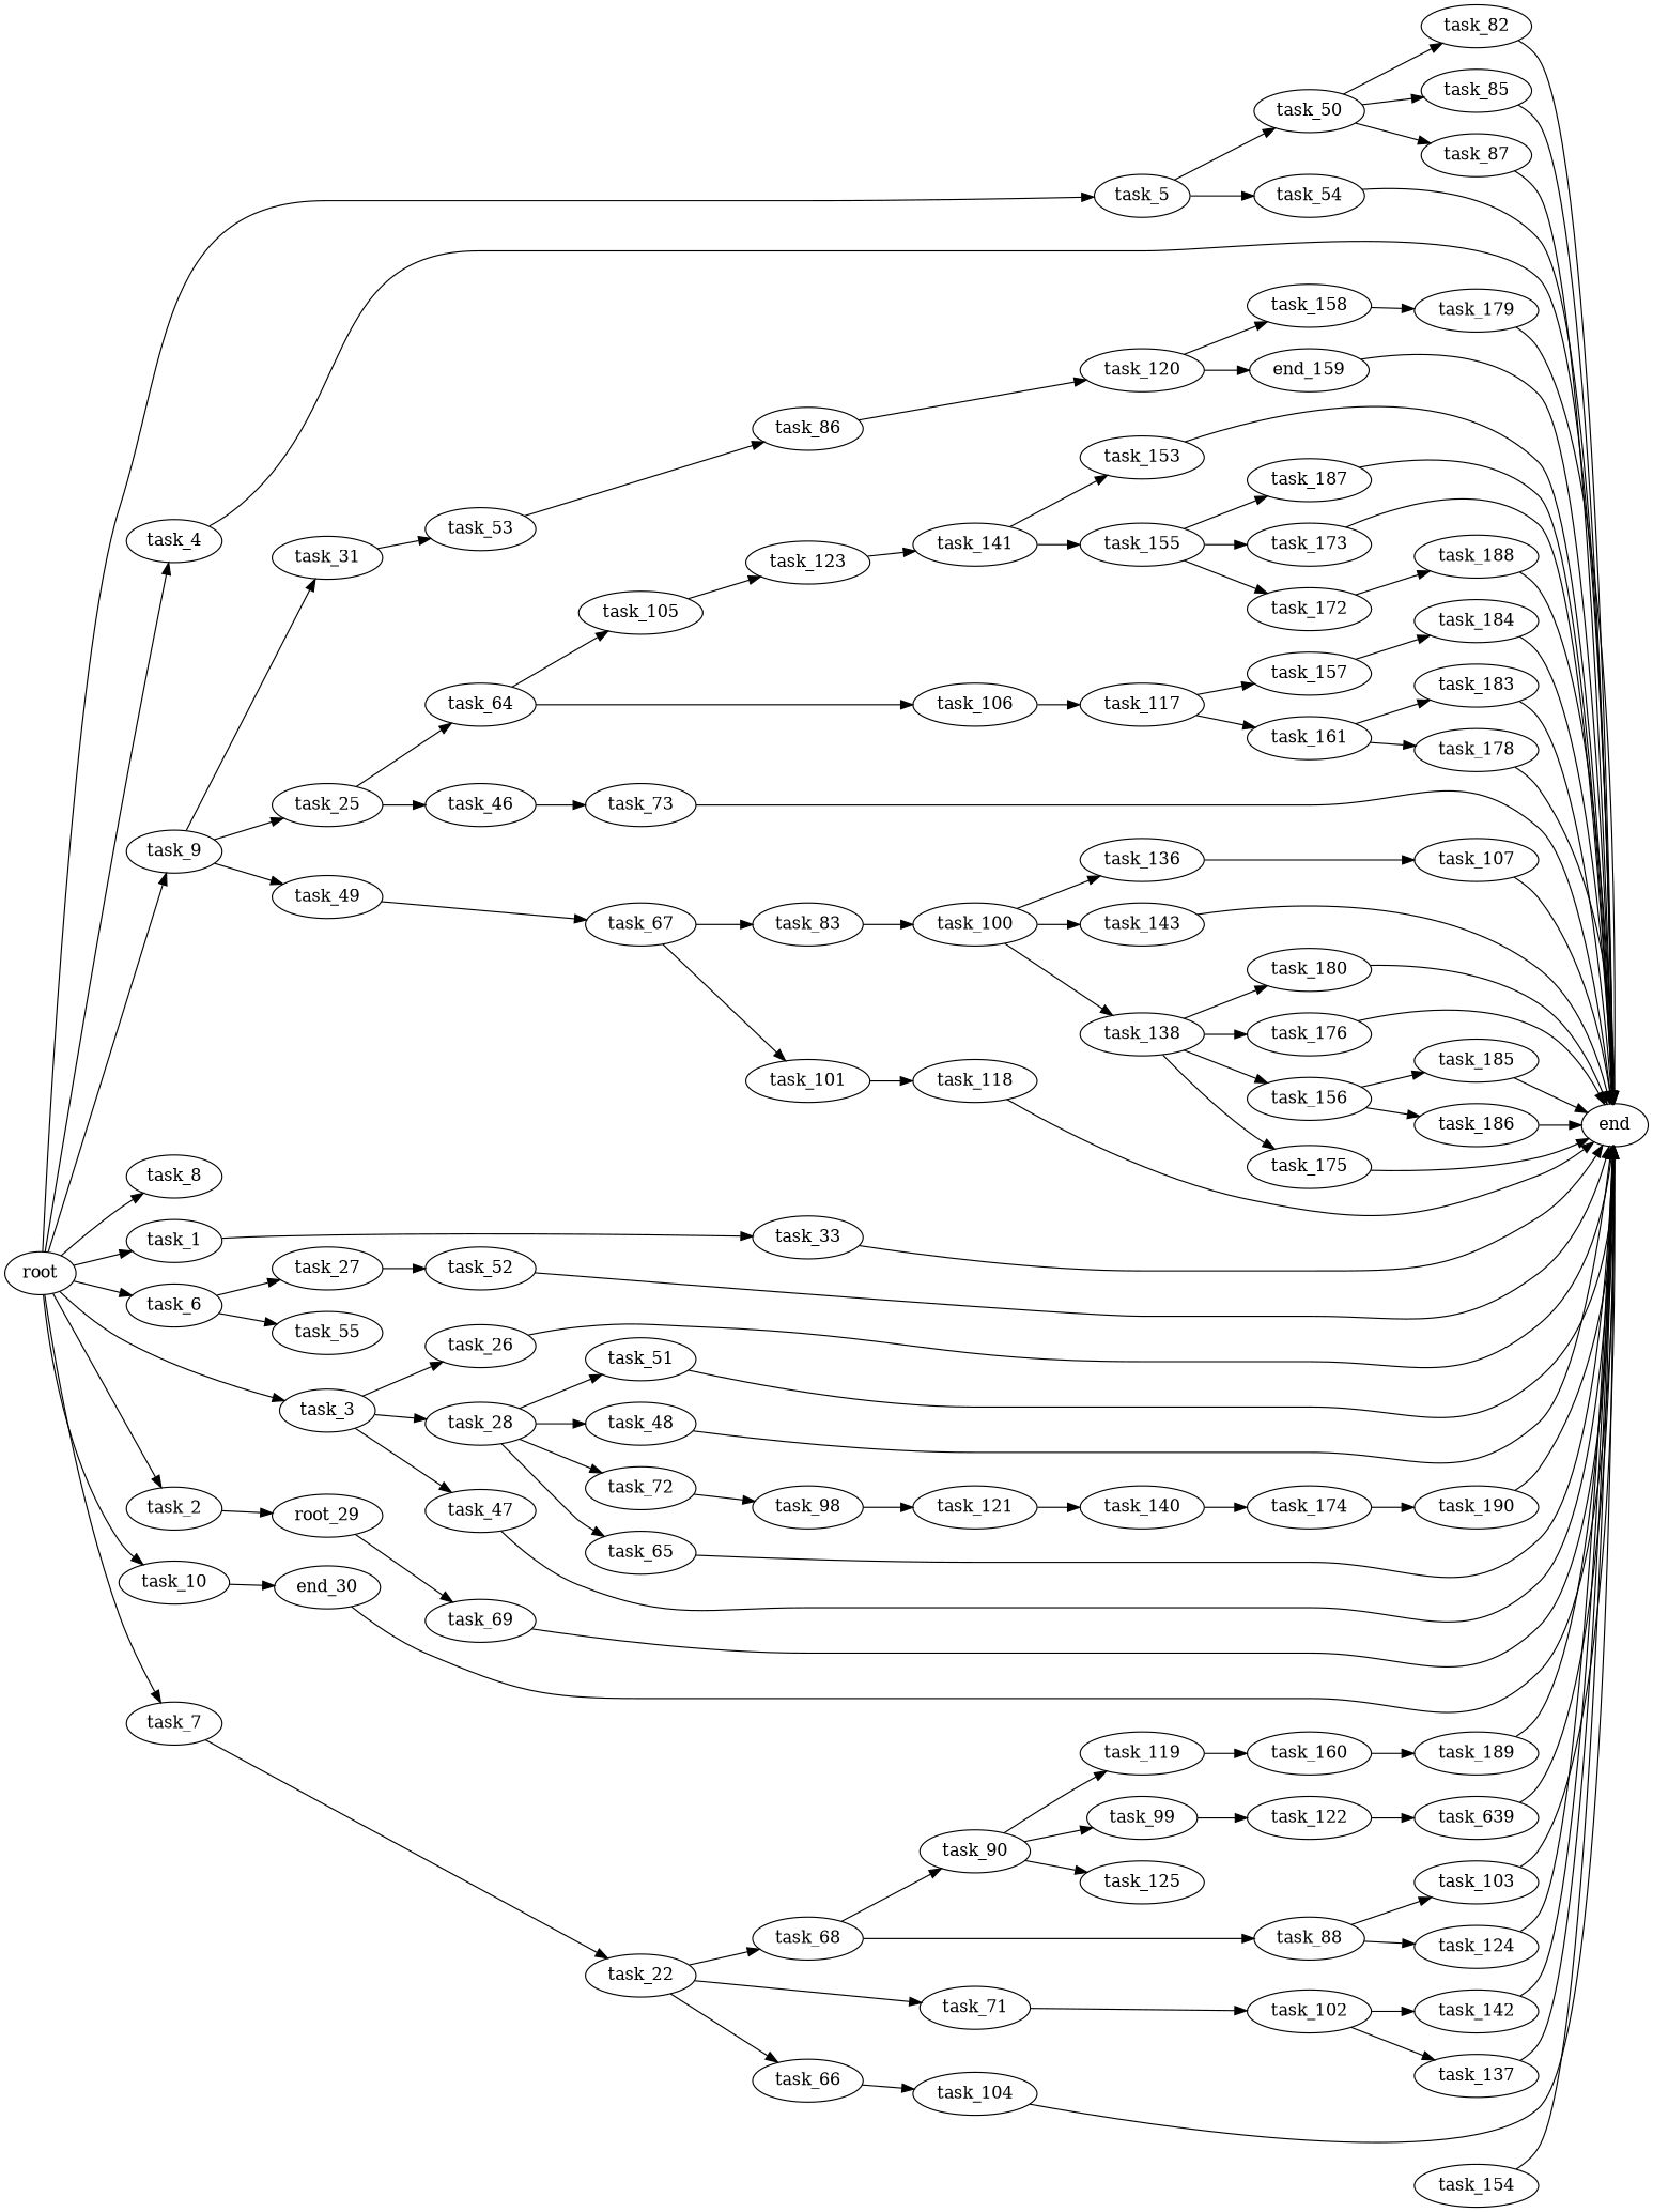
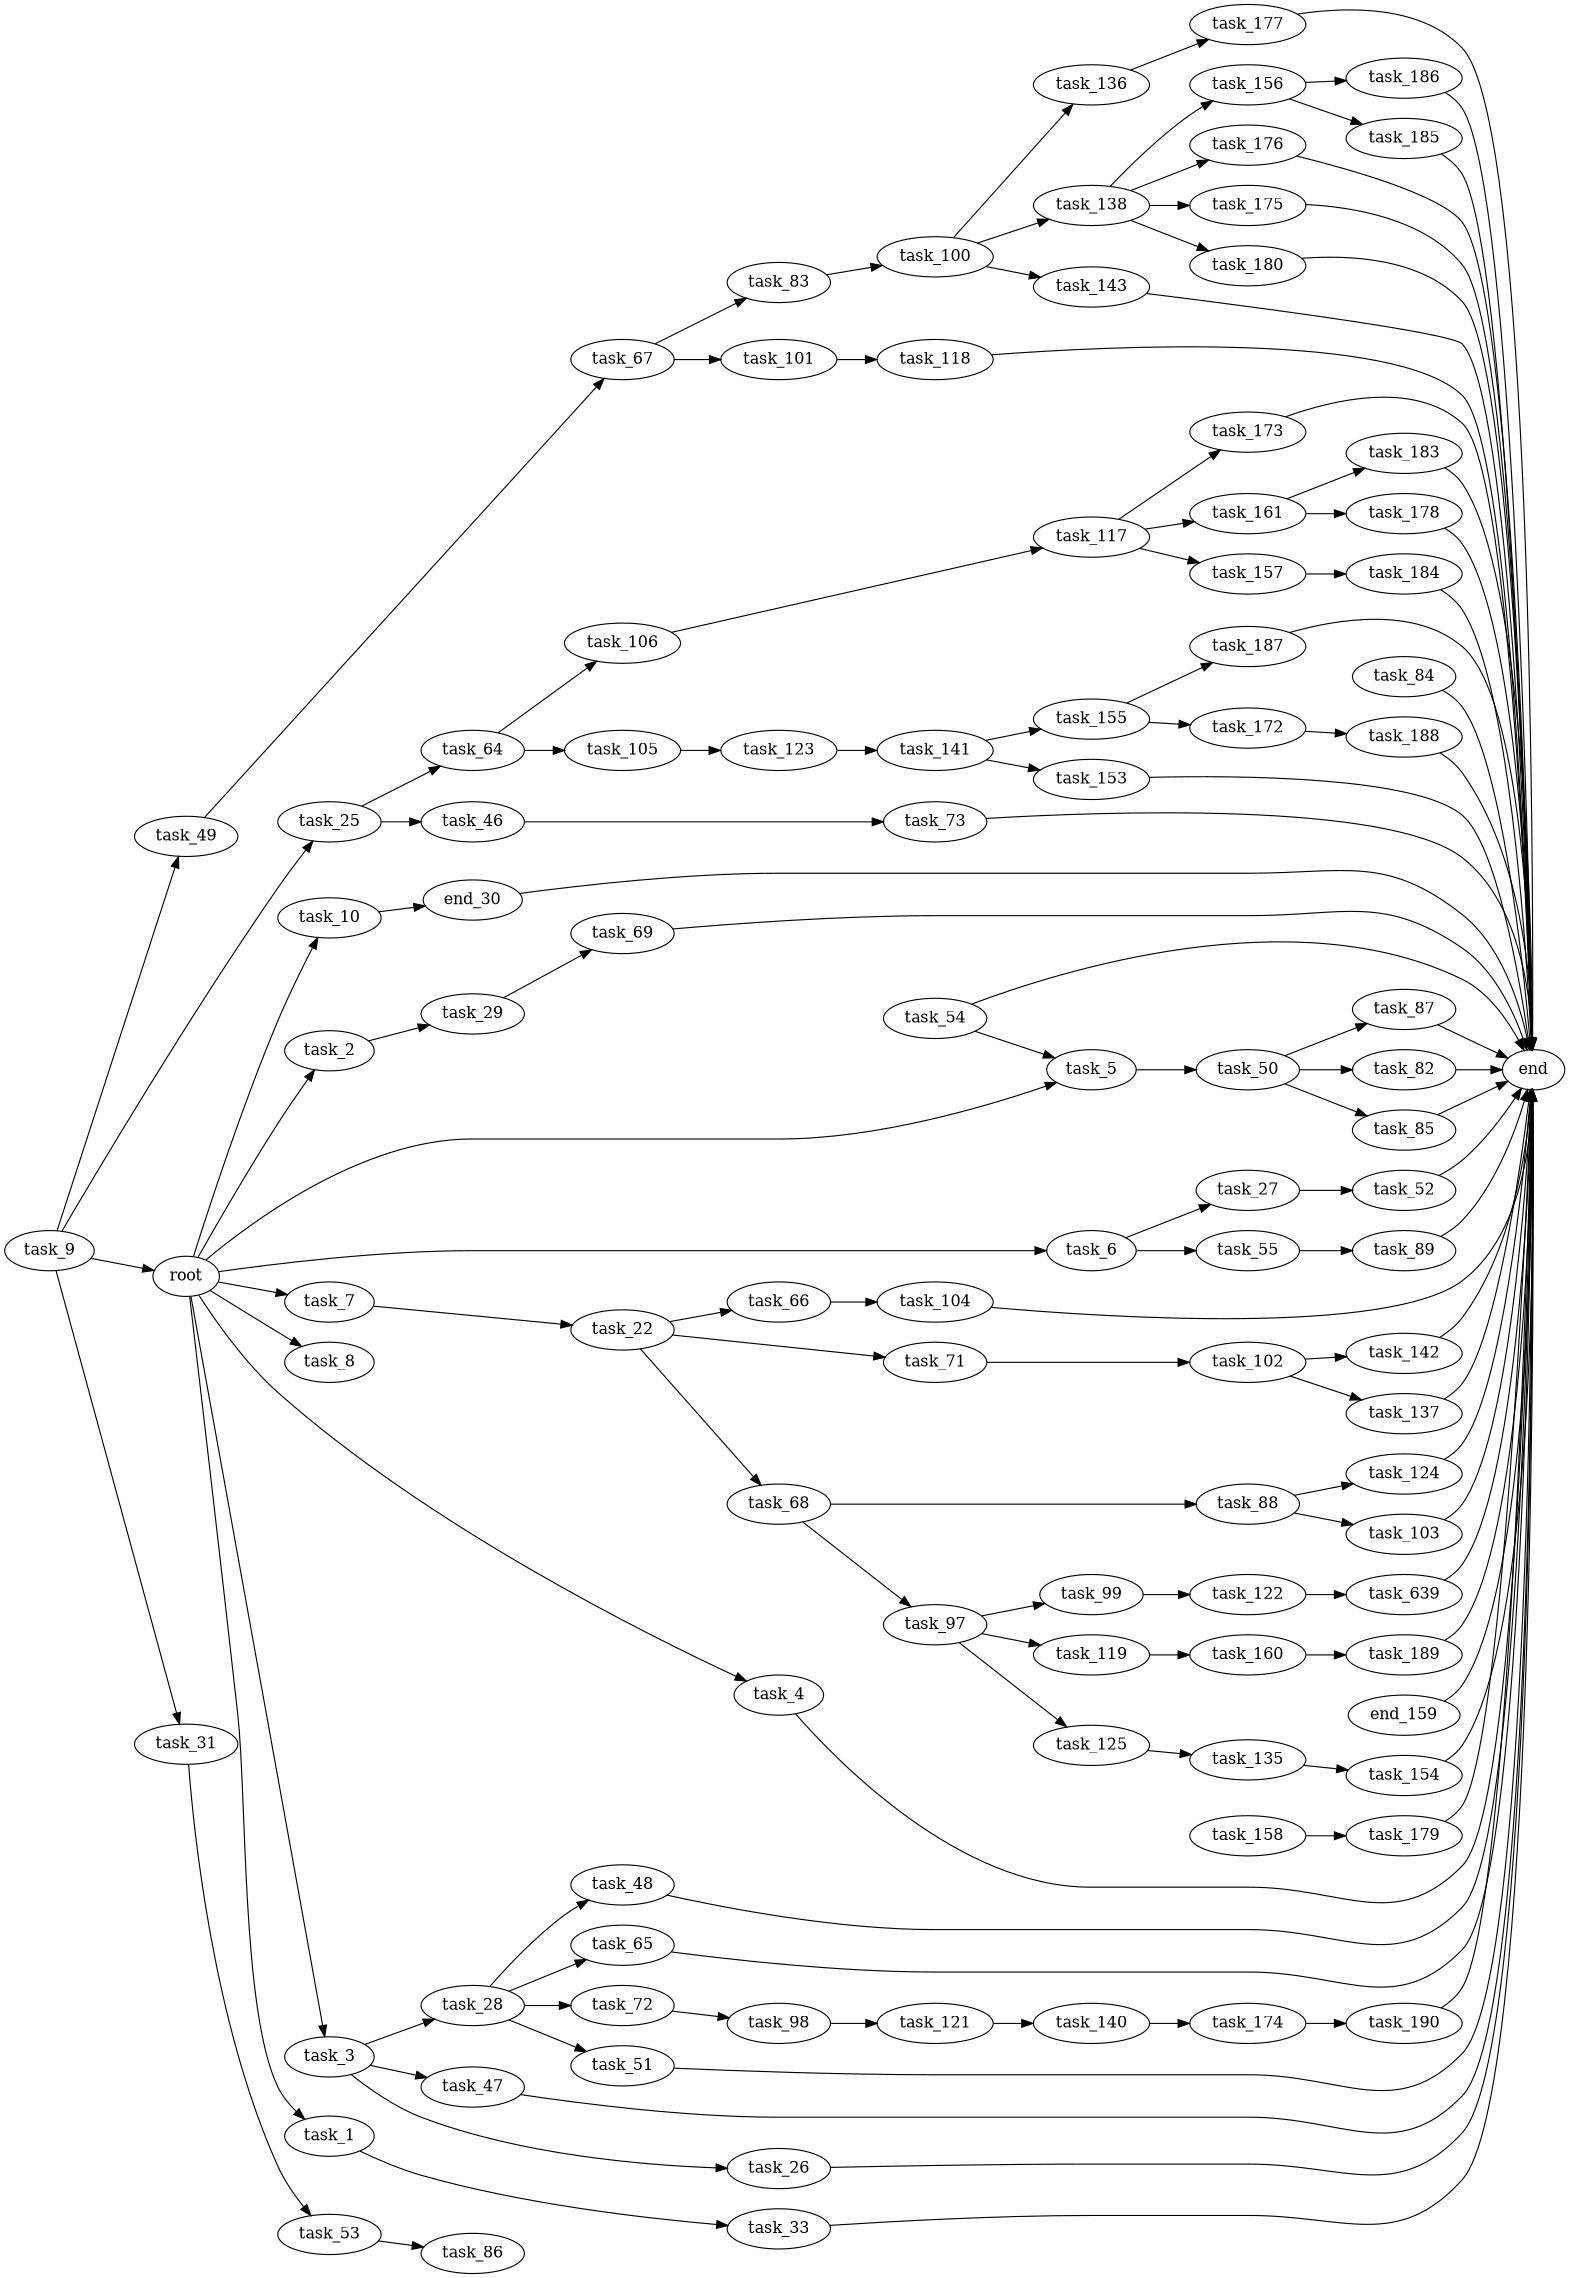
  digraph {
    rankdir=LR
    task_136
-   task_177 [label=task_107]
+   task_177
    end
    task_180
    task_27
    task_52
    task_68
-   task_90
+   task_90 [label=task_97]
    task_88
    task_119
    task_99
    task_125
    task_103
    task_124
    task_50
    task_82
    task_85
    task_87
    task_160
    task_189
    task_185
    task_187
    task_5
    task_54
    task_4
    task_121
    task_140
    task_174
+   task_84
    task_122
+   task_135
    task_31
    task_53
    task_86
    task_143
    task_26
    task_64
    task_105
    task_106
    task_123
    task_117
    task_118
    task_141
    task_153
    task_155
    task_173
    task_172
    task_190
    task_51
    task_28
    task_48
    task_72
    task_65
    task_98
    task_55
+   task_89
    task_9
    task_25
    task_49
    task_46
    task_67
    task_33
    task_183
    task_102
    task_142
    task_137
    root
    task_8
    task_1
    task_6
    task_3
    task_2
    task_10
    task_7
    task_47
-   task_29 [label=root_29]
+   task_29
    n77 [label=end_30]
    n78 [label=task_22]
    task_157
    task_161
    task_184
    task_178
-   task_120
    task_158
    n85 [label=end_159]
    task_179
    task_83
    task_100
    task_138
    task_188
    task_104
    n92 [label=task_639]
    n93 [label=task_73]
    task_69
    task_154
    task_176
    task_71
    task_66
    task_156
    task_175
    task_186
    task_101
    task_136 -> task_177
    task_177 -> end
    task_180 -> end
    task_27 -> task_52
    task_52 -> end
    task_68 -> task_90
    task_68 -> task_88
    task_90 -> task_119
    task_90 -> task_99
    task_90 -> task_125
    task_88 -> task_103
    task_88 -> task_124
    task_119 -> task_160
    task_99 -> task_122
+   task_125 -> task_135
    task_103 -> end
    task_124 -> end
    task_50 -> task_82
    task_50 -> task_85
    task_50 -> task_87
    task_82 -> end
    task_85 -> end
    task_87 -> end
    task_160 -> task_189
    task_189 -> end
    task_185 -> end
    task_187 -> end
    task_5 -> task_50
-   task_5 -> task_54
+   task_54 -> task_5
    task_54 -> end
    task_4 -> end
    task_121 -> task_140
    task_140 -> task_174
    task_174 -> task_190
+   task_84 -> end
    task_122 -> n92
+   task_135 -> task_154
    task_31 -> task_53
    task_53 -> task_86
-   task_86 -> task_120
    task_143 -> end
    task_26 -> end
    task_64 -> task_105
    task_64 -> task_106
    task_105 -> task_123
    task_106 -> task_117
    task_123 -> task_141
    task_117 -> task_157
    task_117 -> task_161
    task_118 -> end
    task_141 -> task_153
    task_141 -> task_155
    task_153 -> end
    task_155 -> task_187
-   task_155 -> task_173
+   task_117 -> task_173
    task_155 -> task_172
    task_173 -> end
    task_172 -> task_188
    task_190 -> end
    task_51 -> end
    task_28 -> task_51
    task_28 -> task_48
    task_28 -> task_72
    task_28 -> task_65
    task_48 -> end
    task_72 -> task_98
    task_65 -> end
    task_98 -> task_121
+   task_55 -> task_89
+   task_89 -> end
    task_9 -> task_31
    task_9 -> task_25
    task_9 -> task_49
    task_25 -> task_64
    task_25 -> task_46
    task_49 -> task_67
    task_46 -> n93
    task_67 -> task_83
    task_67 -> task_101
    task_33 -> end
    task_183 -> end
    task_102 -> task_142
    task_102 -> task_137
    task_142 -> end
    task_137 -> end
    root -> task_5
    root -> task_4
-   root -> task_9
+   task_9 -> root
    root -> task_8
    root -> task_1
    root -> task_6
    root -> task_3
    root -> task_2
    root -> task_10
    root -> task_7
    task_1 -> task_33
    task_6 -> task_27
    task_6 -> task_55
    task_3 -> task_26
    task_3 -> task_28
    task_3 -> task_47
    task_2 -> task_29
    task_10 -> n77
    task_7 -> n78
    task_47 -> end
    task_29 -> task_69
    n77 -> end
    n78 -> task_68
    n78 -> task_71
    n78 -> task_66
    task_157 -> task_184
    task_161 -> task_183
    task_161 -> task_178
    task_184 -> end
    task_178 -> end
-   task_120 -> task_158
-   task_120 -> n85
    task_158 -> task_179
    n85 -> end
    task_179 -> end
    task_83 -> task_100
    task_100 -> task_136
    task_100 -> task_143
    task_100 -> task_138
    task_138 -> task_180
    task_138 -> task_176
    task_138 -> task_156
    task_138 -> task_175
    task_188 -> end
    task_104 -> end
    n92 -> end
    n93 -> end
    task_69 -> end
    task_154 -> end
    task_176 -> end
    task_71 -> task_102
    task_66 -> task_104
    task_156 -> task_185
    task_156 -> task_186
    task_175 -> end
    task_186 -> end
    task_101 -> task_118
  }
